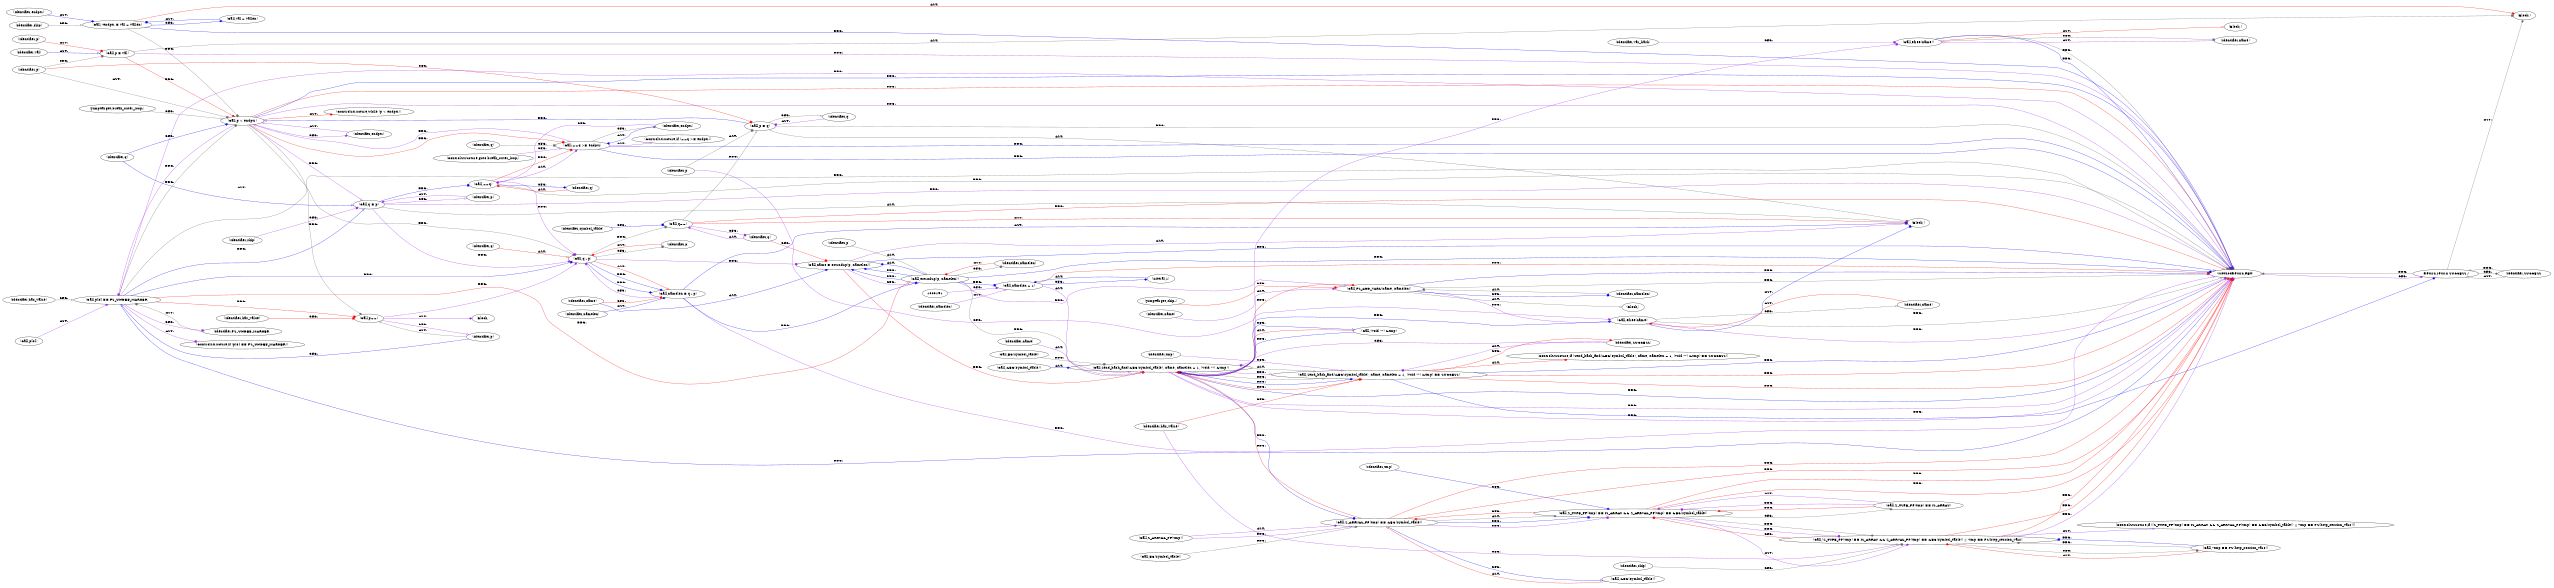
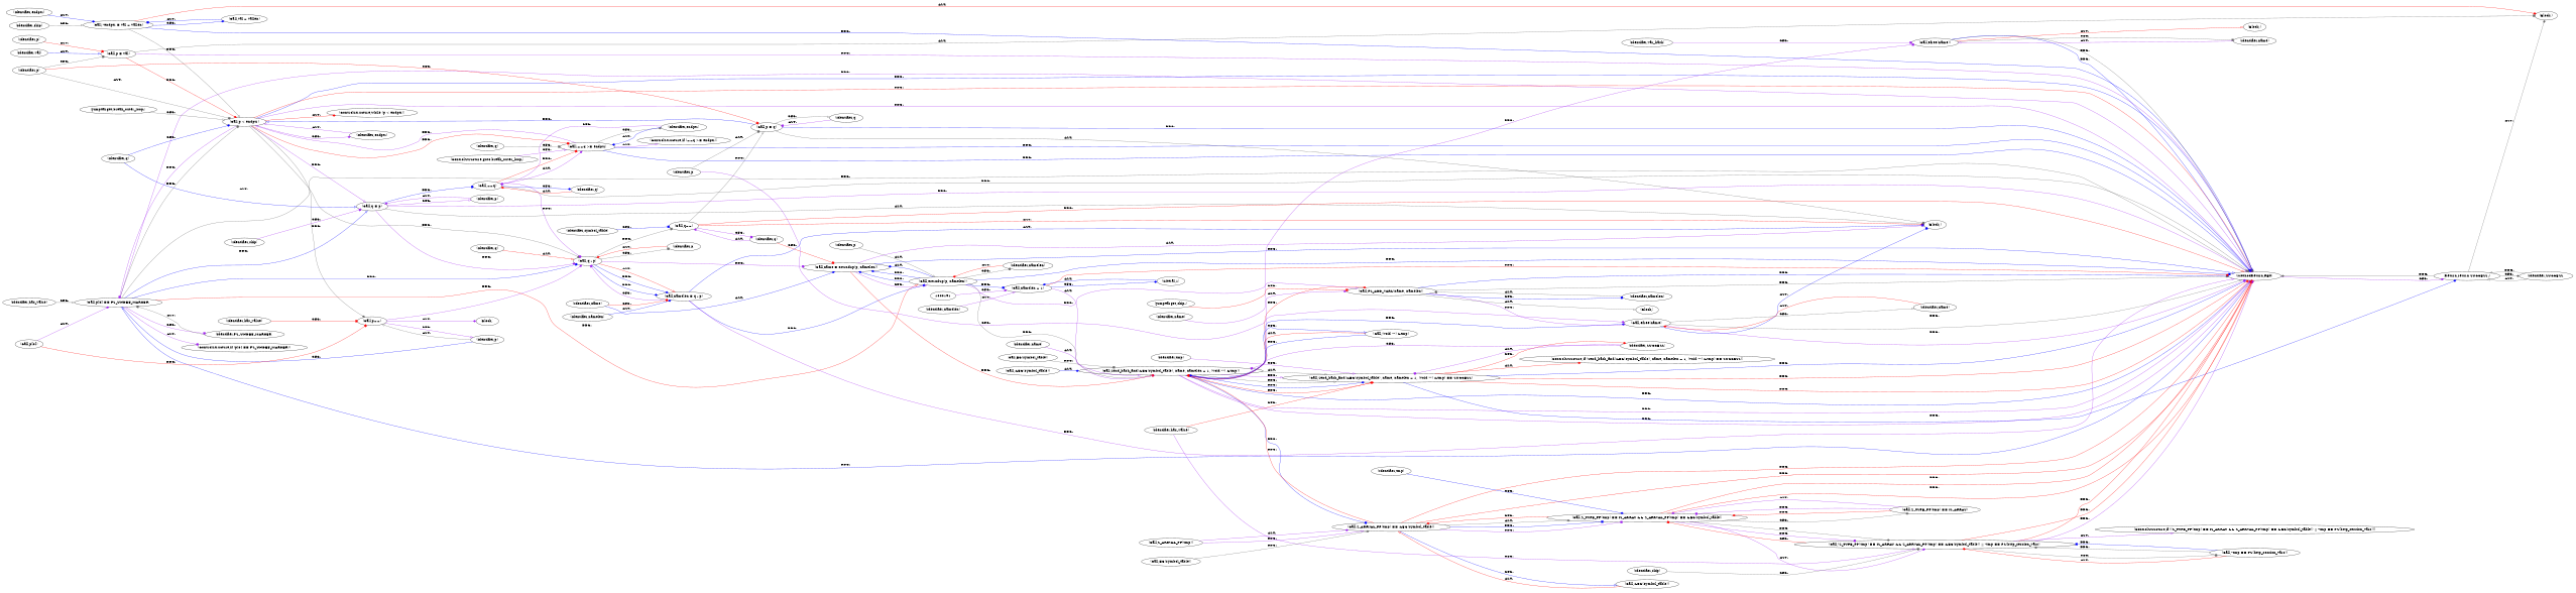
  digraph {
    rankdir=LR
    edge [arrowhead=diamond color=purple]
    n1 [label="(Call,p[0] == PS_UNDEF_MARKER)"]
    n2 [label="(Call,p < endptr)"]
    n3 [label="(Call,q - p)"]
    n4 [label="(Call,q = p)"]
    n5 [label="(Call,p++)"]
    n6 [label="(Call,estrndup(p, namelen))"]
    n7 [label="(ControlStructure,if (p[0] == PS_UNDEF_MARKER))"]
    n8 [label="(MethodReturn,RET)"]
    n9 [label="(Identifier,PS_UNDEF_MARKER)"]
    n10 [label="(Call,++q >= endptr)"]
    n11 [label="(ControlStructure,while (p < endptr))"]
    n12 [label="(Identifier,endptr)"]
    n13 [label="(Call,q++)"]
    n14 [label="(Call,namelen = q - p)"]
    n15 [label="(Identifier,p)"]
    n16 [label="(Call,name = estrndup(p, namelen))"]
    n17 [label="(Block,)"]
    n18 [label="(Call,++q)"]
    n19 [label="(Identifier,p)"]
    n20 [label="(Identifier,p)"]
    n21 [label="(Block,)"]
    n22 [label="(Call,zend_hash_find(&EG(symbol_table), name, namelen + 1, (void **) &tmp))"]
    n23 [label="(Call,PS_ADD_VARL(name, namelen))"]
    n24 [label="(Call,namelen + 1)"]
    n25 [label="(Identifier,namelen)"]
    n26 [label="(Return,return SUCCESS;)"]
    n27 [label="(ControlStructure,if (++q >= endptr))"]
    n28 [label="(Identifier,endptr)"]
    n29 [label="(Call,p = val)"]
    n30 [label="(Block,)"]
    n31 [label="(Identifier,val)"]
    n32 [label="(Call,p = q)"]
    n33 [label="(Identifier,q)"]
    n34 [label="(Identifier,q)"]
    n35 [label="(Identifier,q)"]
    n36 [label="(Call,*endptr = val + vallen)"]
    n37 [label="(Call,val + vallen)"]
    n38 [label="(Call,zend_hash_find(&EG(symbol_table), name, namelen + 1, (void **) &tmp) == SUCCESS)"]
    n39 [label="(Call,Z_ARRVAL_PP(tmp) == &EG(symbol_table))"]
    n40 [label="(Call,efree(name))"]
    n41 [label="(Call,efree(name))"]
    n42 [label="(Call,(void **) &tmp)"]
    n43 [label="(Identifier,namelen)"]
    n44 [label="(Block,)"]
    n45 [label="(Literal,1)"]
    n46 [label="(Identifier,SUCCESS)"]
    n47 [label="(ControlStructure,if (zend_hash_find(&EG(symbol_table), name, namelen + 1, (void **) &tmp) == SUCCESS))"]
    n48 [label="(Call,Z_TYPE_PP(tmp) == IS_ARRAY && Z_ARRVAL_PP(tmp) == &EG(symbol_table))"]
    n49 [label="(Call,&EG(symbol_table))"]
    n50 [label="(Identifier,name)"]
    n51 [label="(Block,)"]
    n52 [label="(Identifier,name)"]
    n53 [label="(Identifier,SUCCESS)"]
    n54 [label="(Call,(Z_TYPE_PP(tmp) == IS_ARRAY && Z_ARRVAL_PP(tmp) == &EG(symbol_table)) || *tmp == PS(http_session_vars))"]
    n55 [label="(Call,Z_TYPE_PP(tmp) == IS_ARRAY)"]
    n56 [label="(Call,*tmp == PS(http_session_vars))"]
    n57 [label="(ControlStructure,if ((Z_TYPE_PP(tmp) == IS_ARRAY && Z_ARRVAL_PP(tmp) == &EG(symbol_table)) || *tmp == PS(http_session_vars)))"]
    n58 [label="(Identifier,name)"]
    n59 [label="(Call,EG(symbol_table))"]
    n60 [label="(Identifier,q)"]
    n61 [label="(Identifier,name)"]
    n62 [label="(Identifier,p)"]
    n63 [label="(Identifier,p)"]
    n64 [label="(ControlStructure,goto break_outer_loop;)"]
    n65 [label="(Identifier,skip)"]
    n66 [label="(Identifier,has_value)"]
    n67 [label="(Identifier,namelen)"]
    n68 [label="(Call,Z_ARRVAL_PP(tmp))"]
    n69 [label="(Identifier,has_value)"]
    n70 [label="(Call,p[0])"]
    n71 [label="(Identifier,skip)"]
    n72 [label="(Identifier,symbol_table)"]
    n73 [label="(Identifier,p)"]
    n74 [label="(Identifier,q)"]
    n75 [label="(Call,&EG(symbol_table))"]
    n76 [label="(Call,EG(symbol_table))"]
    n77 [label="(Identifier,endptr)"]
    n78 [label="(Identifier,namelen)"]
    n79 [label="(Identifier,q)"]
    n80 [label="(Identifier,has_value)"]
    n81 [label="(JumpTarget,break_outer_loop:)"]
    n82 [label="(Identifier,p)"]
    n83 [label="(Identifier,tmp)"]
    n84 [label="(Identifier,skip)"]
    n85 [label="(JumpTarget,skip:)"]
    n86 [label="(Identifier,var_hash)"]
    n87 [label="(Identifier,name)"]
    n88 [label="(Identifier,tmp)"]
    1000191
    n1 -> n2 [arrowhead=box color=gray40 label="DDG: "]
    n1 -> n3 [arrowhead=box color=blue label="DDG: "]
    n1 -> n4 [arrowhead=onormal color=blue label="DDG: "]
-   n1 -> n5 [arrowhead=box color=red label="DDG: "]
+   n70 -> n5 [arrowhead=box color=red label="DDG: "]
    n1 -> n6 [arrowhead=onormal color=red label="DDG: "]
    n1 -> n7 [arrowhead=box label="AST: "]
    n1 -> n8 [color=blue label="DDG: "]
    n1 -> n8 [label="DDG: "]
    n1 -> n8 [color=gray40 label="DDG: "]
    n1 -> n9 [arrowhead=box label="CFG: "]
    n2 -> n1 [arrowhead=box label="DDG: "]
    n2 -> n3 [arrowhead=box color=gray40 label="DDG: "]
    n2 -> n4 [arrowhead=onormal label="DDG: "]
    n2 -> n5 [color=gray40 label="DDG: "]
    n2 -> n8 [arrowhead=box color=red label="DDG: "]
    n2 -> n8 [arrowhead=box label="DDG: "]
    n2 -> n8 [arrowhead=onormal color=blue label="DDG: "]
    n2 -> n10 [arrowhead=box color=red label="DDG: "]
    n2 -> n11 [color=red label="AST: "]
    n2 -> n12 [label="CFG: "]
    n3 -> n13 [arrowhead=box color=gray40 label="DDG: "]
    n3 -> n14 [arrowhead=onormal color=red label="AST: "]
    n3 -> n14 [color=blue label="DDG: "]
    n3 -> n14 [color=blue label="DDG: "]
    n3 -> n15 [arrowhead=box color=gray40 label="CFG: "]
    n3 -> n16 [arrowhead=box label="DDG: "]
    n4 -> n3 [label="DDG: "]
    n4 -> n8 [arrowhead=onormal label="DDG: "]
    n4 -> n17 [arrowhead=onormal color=gray40 label="AST: "]
    n4 -> n18 [arrowhead=box color=blue label="DDG: "]
    n4 -> n19 [arrowhead=onormal label="CFG: "]
    n5 -> n3 [label="DDG: "]
    n5 -> n20 [arrowhead=onormal label="CFG: "]
    n5 -> n21 [label="AST: "]
    n6 -> n8 [arrowhead=box color=blue label="DDG: "]
    n6 -> n16 [color=blue label="AST: "]
    n6 -> n16 [color=blue label="DDG: "]
    n6 -> n16 [color=blue label="DDG: "]
    n6 -> n22 [arrowhead=onormal color=gray40 label="DDG: "]
    n6 -> n23 [arrowhead=onormal label="DDG: "]
    n6 -> n24 [arrowhead=box color=blue label="DDG: "]
    n6 -> n25 [arrowhead=box color=gray40 label="CFG: "]
    n8 -> n26 [label="CFG: "]
    n9 -> n1 [arrowhead=box color=gray40 label="AST: "]
    n10 -> n2 [arrowhead=onormal label="DDG: "]
    n10 -> n8 [color=blue label="DDG: "]
    n10 -> n8 [color=blue label="DDG: "]
    n10 -> n27 [arrowhead=onormal label="AST: "]
    n10 -> n28 [color=gray40 label="CFG: "]
    n12 -> n2 [arrowhead=onormal label="AST: "]
    n13 -> n8 [arrowhead=onormal color=red label="DDG: "]
    n13 -> n17 [color=red label="AST: "]
    n13 -> n32 [arrowhead=onormal color=gray40 label="DDG: "]
    n13 -> n34 [arrowhead=box label="CFG: "]
    n14 -> n3 [arrowhead=box label="CFG: "]
    n14 -> n6 [arrowhead=box color=blue label="DDG: "]
    n14 -> n8 [arrowhead=onormal label="DDG: "]
    n14 -> n17 [arrowhead=box color=blue label="AST: "]
    n15 -> n3 [color=red label="AST: "]
    n16 -> n6 [arrowhead=onormal label="CFG: "]
    n16 -> n8 [arrowhead=onormal color=blue label="DDG: "]
    n16 -> n17 [arrowhead=onormal label="AST: "]
    n16 -> n22 [arrowhead=box color=red label="DDG: "]
    n18 -> n3 [arrowhead=box label="DDG: "]
    n18 -> n8 [arrowhead=box color=gray40 label="DDG: "]
    n18 -> n10 [label="AST: "]
    n18 -> n10 [arrowhead=box color=red label="DDG: "]
    n18 -> n35 [color=blue label="CFG: "]
    n19 -> n4 [label="AST: "]
    n20 -> n1 [arrowhead=onormal color=blue label="CFG: "]
    n20 -> n5 [arrowhead=onormal color=gray40 label="AST: "]
    n22 -> n8 [arrowhead=onormal color=blue label="DDG: "]
    n22 -> n8 [arrowhead=onormal label="DDG: "]
    n22 -> n8 [arrowhead=onormal label="DDG: "]
    n22 -> n23 [color=red label="DDG: "]
    n22 -> n38 [arrowhead=onormal color=gray40 label="AST: "]
    n22 -> n38 [arrowhead=onormal label="DDG: "]
    n22 -> n38 [arrowhead=onormal color=gray40 label="DDG: "]
    n22 -> n38 [color=blue label="DDG: "]
    n22 -> n38 [color=red label="DDG: "]
    n22 -> n39 [arrowhead=box color=blue label="DDG: "]
    n22 -> n40 [arrowhead=box label="DDG: "]
    n22 -> n41 [color=blue label="DDG: "]
    n22 -> n42 [arrowhead=onormal color=blue label="CFG: "]
    n23 -> n8 [arrowhead=box color=blue label="DDG: "]
    n23 -> n8 [color=gray40 label="DDG: "]
    n23 -> n41 [arrowhead=onormal label="DDG: "]
    n23 -> n43 [arrowhead=box color=blue label="CFG: "]
    n23 -> n44 [arrowhead=onormal color=gray40 label="AST: "]
    n24 -> n8 [color=red label="DDG: "]
    n24 -> n22 [arrowhead=onormal label="AST: "]
    n24 -> n45 [color=blue label="CFG: "]
    n25 -> n6 [color=red label="AST: "]
    n26 -> n8 [color=gray40 label="DDG: "]
    n26 -> n30 [color=gray40 label="AST: "]
    n26 -> n53 [color=gray40 label="CFG: "]
    n28 -> n10 [color=blue label="AST: "]
    n28 -> n18 [arrowhead=box label="CFG: "]
    n29 -> n2 [color=red label="DDG: "]
    n29 -> n8 [label="DDG: "]
    n29 -> n30 [arrowhead=box color=gray40 label="AST: "]
    n31 -> n29 [arrowhead=onormal color=blue label="AST: "]
    n32 -> n2 [arrowhead=onormal color=blue label="DDG: "]
-   n32 -> n8 [arrowhead=onormal color=gray40 label="DDG: "]
+   n32 -> n8 [arrowhead=onormal color=blue label="DDG: "]
    n32 -> n17 [arrowhead=box color=gray40 label="AST: "]
    n32 -> n33 [arrowhead=onormal color=gray40 label="CFG: "]
    n33 -> n32 [arrowhead=box label="AST: "]
    n34 -> n13 [label="AST: "]
    n34 -> n16 [arrowhead=box color=red label="CFG: "]
    n35 -> n18 [color=red label="AST: "]
-   n36 -> n2 [arrowhead=box color=gray40 label="DDG: "]
+   n36 -> n2 [arrowhead=onormal color=gray40 label="DDG: "]
    n36 -> n8 [color=blue label="DDG: "]
    n36 -> n30 [color=red label="AST: "]
    n36 -> n37 [color=blue label="CFG: "]
    n37 -> n36 [arrowhead=box color=blue label="AST: "]
    n38 -> n8 [arrowhead=onormal color=red label="DDG: "]
    n38 -> n8 [arrowhead=onormal color=blue label="DDG: "]
    n38 -> n8 [color=red label="DDG: "]
    n38 -> n26 [color=blue label="DDG: "]
    n38 -> n46 [color=red label="CFG: "]
    n38 -> n47 [color=red label="AST: "]
    n39 -> n8 [color=red label="DDG: "]
    n39 -> n8 [arrowhead=onormal color=red label="DDG: "]
    n39 -> n22 [color=red label="DDG: "]
    n39 -> n48 [color=gray40 label="AST: "]
    n39 -> n48 [arrowhead=box color=blue label="DDG: "]
    n39 -> n48 [arrowhead=box label="DDG: "]
    n39 -> n49 [arrowhead=onormal color=blue label="CFG: "]
    n40 -> n8 [arrowhead=box color=gray40 label="DDG: "]
    n40 -> n8 [arrowhead=onormal color=blue label="DDG: "]
    n40 -> n50 [arrowhead=box color=gray40 label="CFG: "]
    n40 -> n51 [arrowhead=onormal color=red label="AST: "]
    n41 -> n8 [arrowhead=onormal color=gray40 label="DDG: "]
    n41 -> n8 [arrowhead=box label="DDG: "]
    n41 -> n17 [arrowhead=box color=blue label="AST: "]
    n41 -> n52 [arrowhead=onormal color=gray40 label="CFG: "]
    n42 -> n22 [arrowhead=box color=red label="AST: "]
    n42 -> n22 [color=blue label="DDG: "]
    n43 -> n23 [arrowhead=box color=gray40 label="AST: "]
    n45 -> n24 [color=blue label="AST: "]
    n46 -> n22 [arrowhead=box label="CFG: "]
    n46 -> n38 [arrowhead=box label="AST: "]
    n48 -> n8 [color=red label="DDG: "]
    n48 -> n8 [color=red label="DDG: "]
    n48 -> n39 [color=red label="CFG: "]
    n48 -> n54 [label="AST: "]
    n48 -> n54 [color=gray40 label="DDG: "]
    n48 -> n54 [arrowhead=box label="DDG: "]
    n48 -> n55 [color=gray40 label="CFG: "]
    n49 -> n39 [arrowhead=onormal color=red label="AST: "]
    n50 -> n40 [arrowhead=onormal label="AST: "]
    n52 -> n41 [color=red label="AST: "]
    n53 -> n26 [arrowhead=onormal color=gray40 label="AST: "]
    n53 -> n26 [arrowhead=onormal color=gray40 label="DDG: "]
    n54 -> n8 [arrowhead=box color=red label="DDG: "]
    n54 -> n8 [arrowhead=box color=red label="DDG: "]
    n54 -> n8 [label="DDG: "]
    n54 -> n48 [arrowhead=box color=red label="CFG: "]
    n54 -> n56 [arrowhead=box color=gray40 label="CFG: "]
    n54 -> n57 [arrowhead=onormal label="AST: "]
    n55 -> n48 [label="AST: "]
    n55 -> n48 [arrowhead=box label="DDG: "]
    n55 -> n48 [color=red label="DDG: "]
    n56 -> n54 [color=red label="AST: "]
    n56 -> n54 [arrowhead=box color=blue label="DDG: "]
    n56 -> n54 [color=gray40 label="DDG: "]
    n58 -> n23 [label="AST: "]
    n59 -> n22 [arrowhead=box color=gray40 label="DDG: "]
    n60 -> n3 [arrowhead=onormal color=red label="AST: "]
    n61 -> n22 [arrowhead=onormal label="AST: "]
    n62 -> n29 [arrowhead=box color=red label="AST: "]
    n63 -> n6 [arrowhead=onormal color=gray40 label="AST: "]
    n64 -> n10 [arrowhead=onormal label="CFG: "]
    n65 -> n4 [arrowhead=box label="CFG: "]
    n66 -> n5 [arrowhead=box color=red label="CFG: "]
    n67 -> n24 [arrowhead=onormal label="AST: "]
    n68 -> n39 [label="AST: "]
    n68 -> n39 [arrowhead=onormal label="DDG: "]
    n69 -> n38 [color=red label="CFG: "]
    n69 -> n54 [arrowhead=onormal label="CFG: "]
    n70 -> n1 [label="AST: "]
    n71 -> n36 [arrowhead=onormal color=gray40 label="CFG: "]
    n72 -> n13 [arrowhead=box color=blue label="CFG: "]
    n73 -> n2 [arrowhead=box color=gray40 label="AST: "]
    n73 -> n29 [arrowhead=box color=gray40 label="CFG: "]
    n73 -> n32 [arrowhead=box color=red label="CFG: "]
    n74 -> n10 [arrowhead=box color=gray40 label="CFG: "]
    n75 -> n22 [color=blue label="AST: "]
    n76 -> n39 [color=gray40 label="DDG: "]
    n77 -> n36 [color=blue label="AST: "]
    n78 -> n14 [color=blue label="AST: "]
    n79 -> n2 [color=blue label="CFG: "]
    n79 -> n4 [arrowhead=onormal color=blue label="AST: "]
    n80 -> n1 [arrowhead=onormal color=gray40 label="CFG: "]
    n81 -> n2 [arrowhead=onormal color=gray40 label="CFG: "]
    n82 -> n32 [arrowhead=box color=gray40 label="AST: "]
    n82 -> n41 [label="CFG: "]
    n83 -> n38 [arrowhead=onormal label="CFG: "]
    n84 -> n54 [arrowhead=box color=gray40 label="CFG: "]
    n85 -> n23 [arrowhead=box color=red label="CFG: "]
    n86 -> n40 [arrowhead=box label="CFG: "]
    n87 -> n14 [arrowhead=box color=red label="CFG: "]
    n87 -> n16 [color=blue label="AST: "]
    n88 -> n48 [color=blue label="CFG: "]
    1000191 -> n24 [label="CFG: "]
  }
